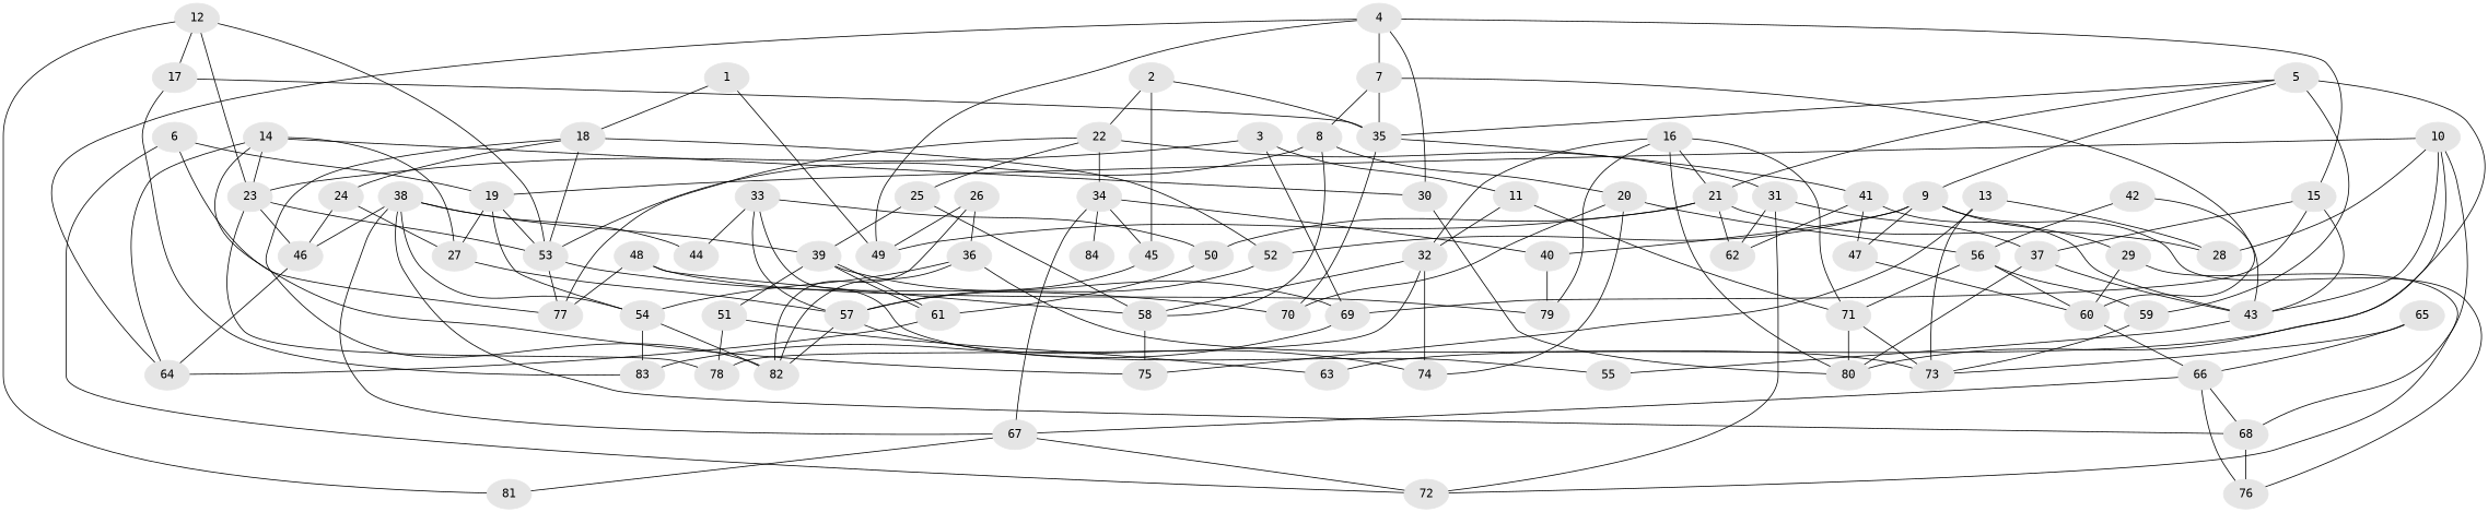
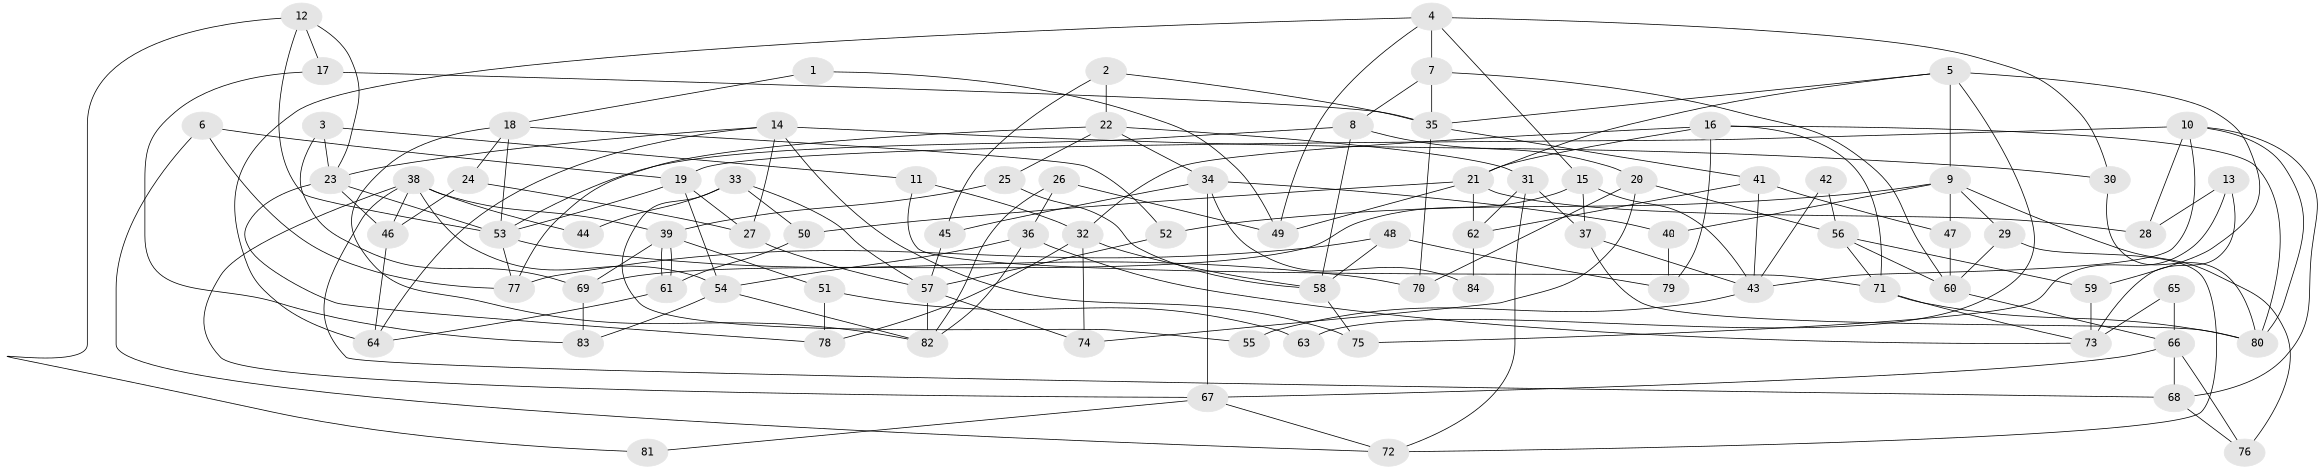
  graph {
    fontname="DejaVu Sans Mono"
    node [color=gray90 fontname="DejaVu Sans Mono" style=filled]
    edge [fontname="DejaVu Sans Mono"]
    1
    18
    49
    53
    52
    24
    82
    2
    22
    35
    45
    77
    25
    31
    34
    70
    41
    57
    3
    11
    23
    69
    32
    71
    46
    78
    83
    4
    7
    15
    30
    64
    8
    60
    43
    37
    80
    5
    9
    21
    59
    63
    29
    40
    47
    76
    28
    50
    62
    73
    6
    19
    72
    27
    54
    20
    58
    66
    56
    74
    75
    79
    10
    68
    55
    12
    17
    81
    13
    14
    16
    61
    84
    39
    67
    51
    26
    36
    33
    44
    38
    42
    48
    65
    1 -- 18
    1 -- 49
    18 -- 53
    18 -- 52
    18 -- 24
    18 -- 82
    53 -- 77
    53 -- 70
    52 -- 57
    24 -- 46
    24 -- 27
    2 -- 22
    2 -- 35
    2 -- 45
    22 -- 77
    22 -- 25
    22 -- 31
    22 -- 34
    35 -- 70
    35 -- 41
    45 -- 57
    25 -- 58
    25 -- 39
    31 -- 37
    31 -- 62
    31 -- 72
    34 -- 45
    34 -- 40
    34 -- 84
    34 -- 67
    41 -- 43
    41 -- 47
    41 -- 62
    57 -- 82
    57 -- 74
    3 -- 11
    3 -- 23
    3 -- 69
    11 -- 32
    11 -- 71
    23 -- 53
    23 -- 46
    23 -- 78
    69 -- 83
    32 -- 78
    32 -- 58
    32 -- 74
    71 -- 80
    71 -- 73
    46 -- 64
    4 -- 49
    4 -- 7
    4 -- 15
    4 -- 30
    4 -- 64
    7 -- 35
    7 -- 8
    7 -- 60
    15 -- 69
    15 -- 43
    15 -- 37
    30 -- 80
    8 -- 53
    8 -- 20
    8 -- 58
    60 -- 66
    43 -- 55
    37 -- 43
    37 -- 80
    5 -- 35
    5 -- 9
    5 -- 21
    5 -- 59
    5 -- 63
    9 -- 52
    9 -- 29
    9 -- 40
    9 -- 47
    9 -- 76
    21 -- 49
    21 -- 28
    21 -- 50
    21 -- 62
    59 -- 73
    29 -- 60
    29 -- 72
    40 -- 79
    47 -- 60
    50 -- 61
+   62 -- 84
    6 -- 77
    6 -- 19
    6 -- 72
    19 -- 53
    19 -- 27
    19 -- 54
    27 -- 57
    54 -- 82
    54 -- 83
    20 -- 70
    20 -- 56
    20 -- 74
    58 -- 75
    66 -- 76
    66 -- 68
    66 -- 67
    56 -- 71
    56 -- 60
    56 -- 59
    10 -- 43
    10 -- 80
    10 -- 28
    10 -- 19
    10 -- 68
    68 -- 76
    12 -- 53
    12 -- 23
    12 -- 17
    12 -- 81
    17 -- 35
    17 -- 83
    13 -- 28
    13 -- 73
    13 -- 75
    14 -- 23
    14 -- 30
    14 -- 64
    14 -- 27
    14 -- 75
    16 -- 32
    16 -- 71
    16 -- 80
    16 -- 21
    16 -- 79
    61 -- 64
    39 -- 69
    39 -- 61
    39 -- 61
    39 -- 51
    67 -- 72
    67 -- 81
    51 -- 78
    51 -- 63
    26 -- 49
    26 -- 82
    26 -- 36
    36 -- 82
    36 -- 73
    36 -- 54
    33 -- 57
    33 -- 50
    33 -- 55
    33 -- 44
    38 -- 46
    38 -- 54
    38 -- 68
    38 -- 39
    38 -- 67
    38 -- 44
    42 -- 43
    42 -- 56
    48 -- 77
    48 -- 58
    48 -- 79
    65 -- 73
    65 -- 66
  }
